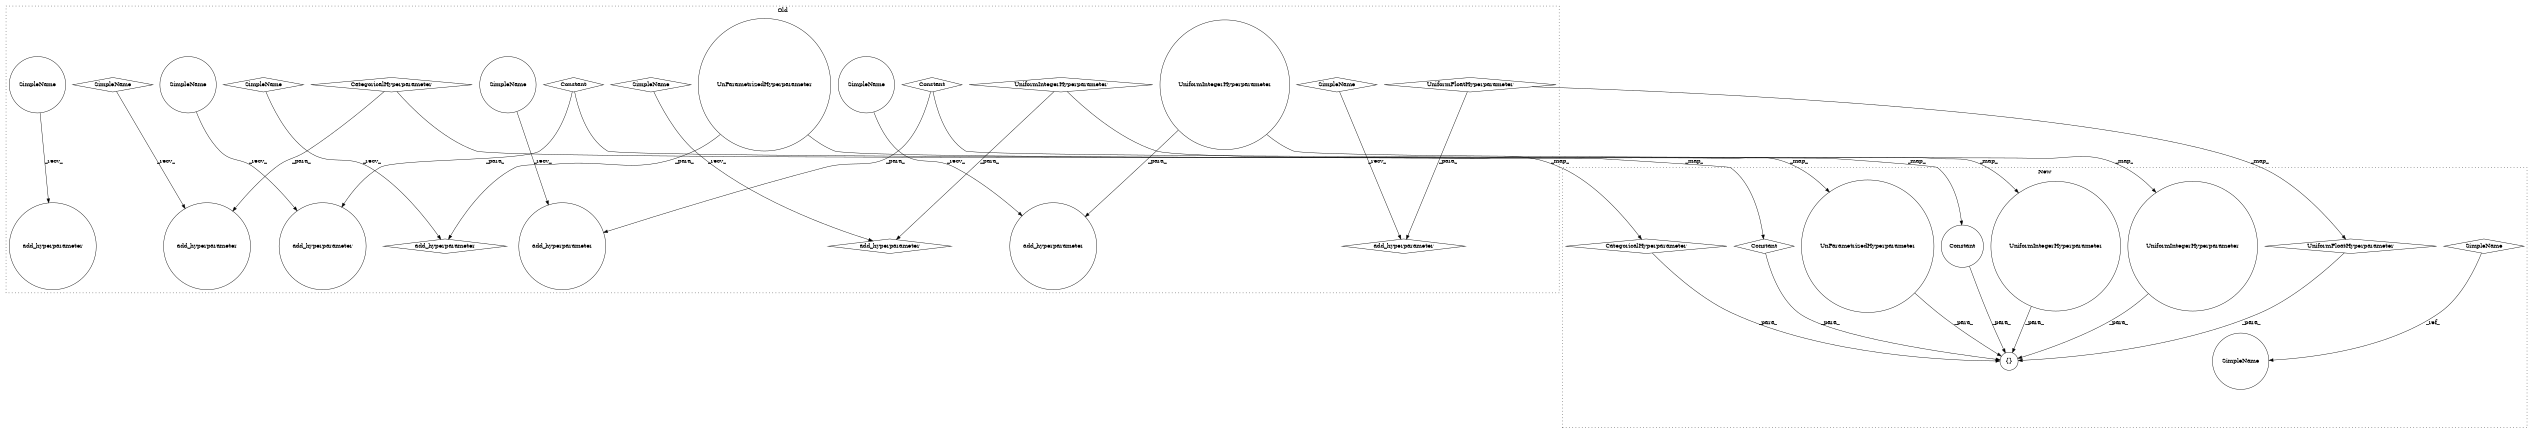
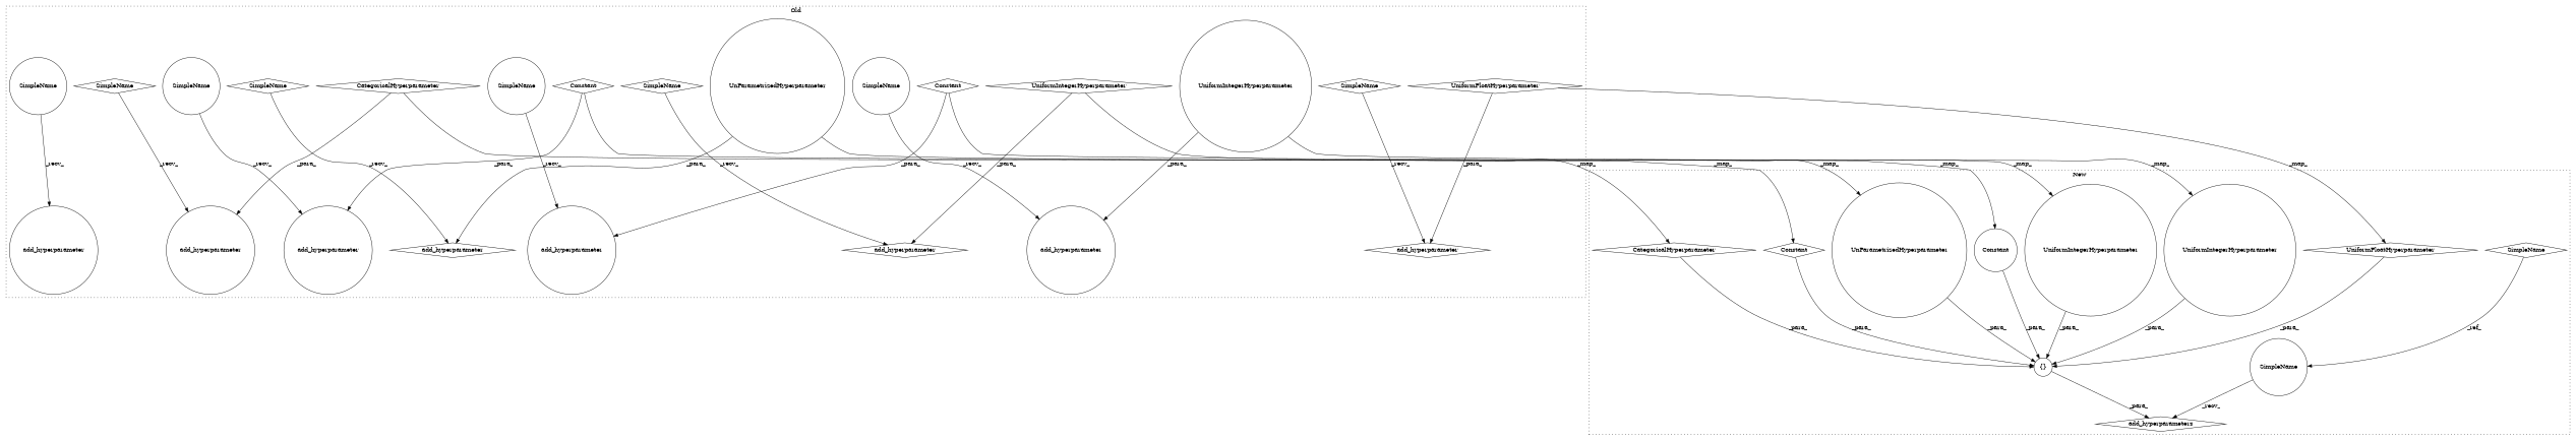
  digraph {
    node [a=32 l=2 shape=diamond]
    n1 [l="26,1" label=CategoricalHyperparameter s="3535,3610"]
    n2 [l="19,1" label=add_hyperparameter s="3516,3611" shape=circle]
    n3 [l="19,1" label=add_hyperparameter s="3766,3836"]
    n4 [l="27,1" label=UniformFloatHyperparameter s="3785,3835"]
    n5 [l="19,1" label=add_hyperparameter s="4075,4134" shape=circle]
    n6 [l="9,1" label=Constant s="4094,4133"]
    n7 [l="19,1" label=add_hyperparameter s="3630,3676" shape=circle]
    n8 [l="9,1" label=Constant s="3649,3675"]
    n9 [l="19,1" label=add_hyperparameter s="4159,4231"]
    n10 [l="29,1" label=UnParametrizedHyperparameter s="4178,4230" shape=circle]
    n11 [l="19,1" label=add_hyperparameter s="3864,3939"]
    n12 [l="29,1" label=UniformIntegerHyperparameter s="3883,3938"]
    n13 [l="19,1" label=add_hyperparameter s="3966,4040" shape=circle]
    n14 [l="29,1" label=UniformIntegerHyperparameter s="3985,4039" shape=circle]
    n15 [l="19,1" label=add_hyperparameter s="3699,3746" shape=circle]
    n16 [a=42 label=SimpleName s=3627 shape=circle]
    n17 [a=42 label=SimpleName s=3763]
    n18 [a=42 label=SimpleName s=3963 shape=circle]
    n19 [a=42 label=SimpleName s=3513]
    n20 [a=42 label=SimpleName s=3861]
    n21 [a=42 label=SimpleName s=4072 shape=circle]
    n22 [a=42 label=SimpleName s=3696 shape=circle]
    n23 [a=42 label=SimpleName s=4156]
    n24 [l="26,1" label=CategoricalHyperparameter s="3497,3572"]
    n25 [a=4 l="1,1" label="{}" s="4070,4187" shape=circle]
+   n26 [l="20,1" label=add_hyperparameters s="4041,4188"]
    n27 [a=42 label=SimpleName s=3458]
    n28 [l="27,1" label=UniformFloatHyperparameter s="3678,3728"]
    n29 [l="9,1" label=Constant s="3918,3957"]
    n30 [l="9,1" label=Constant s="3588,3614" shape=circle]
    n31 [l="29,1" label=UnParametrizedHyperparameter s="3979,4031" shape=circle]
    n32 [l="29,1" label=UniformIntegerHyperparameter s="3753,3808" shape=circle]
    n33 [l="29,1" label=UniformIntegerHyperparameter s="3832,3886" shape=circle]
    n34 [a=42 label=SimpleName s=4038 shape=circle]
    subgraph cluster_1 {
      label=Old
      style=dotted
      n1
      n2
      n3
      n4
      n5
      n6
      n7
      n8
      n9
      n10
      n11
      n12
      n13
      n14
      n15
      n16
      n17
      n18
      n19
      n20
      n21
      n22
      n23
    }
    subgraph cluster_2 {
      label=New
      style=dotted
      n24
      n25
+     n26
      n27
      n28
      n29
      n30
      n31
      n32
      n33
      n34
    }
    n1 -> n2 [label=_para_]
    n1 -> n24 [label=_map_]
    n4 -> n3 [label=_para_]
    n4 -> n28 [label=_map_]
    n6 -> n5 [label=_para_]
    n6 -> n29 [label=_map_]
    n8 -> n7 [label=_para_]
    n8 -> n30 [label=_map_]
    n10 -> n9 [label=_para_]
    n10 -> n31 [label=_map_]
    n12 -> n11 [label=_para_]
    n12 -> n32 [label=_map_]
    n14 -> n13 [label=_para_]
    n14 -> n33 [label=_map_]
    n16 -> n7 [label=_recv_]
    n17 -> n3 [label=_recv_]
    n18 -> n13 [label=_recv_]
    n19 -> n2 [label=_recv_]
    n20 -> n11 [label=_recv_]
    n21 -> n5 [label=_recv_]
    n22 -> n15 [label=_recv_]
    n23 -> n9 [label=_recv_]
    n24 -> n25 [label=_para_]
+   n25 -> n26 [label=_para_]
    n27 -> n34 [label=_ref_]
    n28 -> n25 [label=_para_]
    n29 -> n25 [label=_para_]
    n30 -> n25 [label=_para_]
    n31 -> n25 [label=_para_]
    n32 -> n25 [label=_para_]
    n33 -> n25 [label=_para_]
+   n34 -> n26 [label=_recv_]
  }
